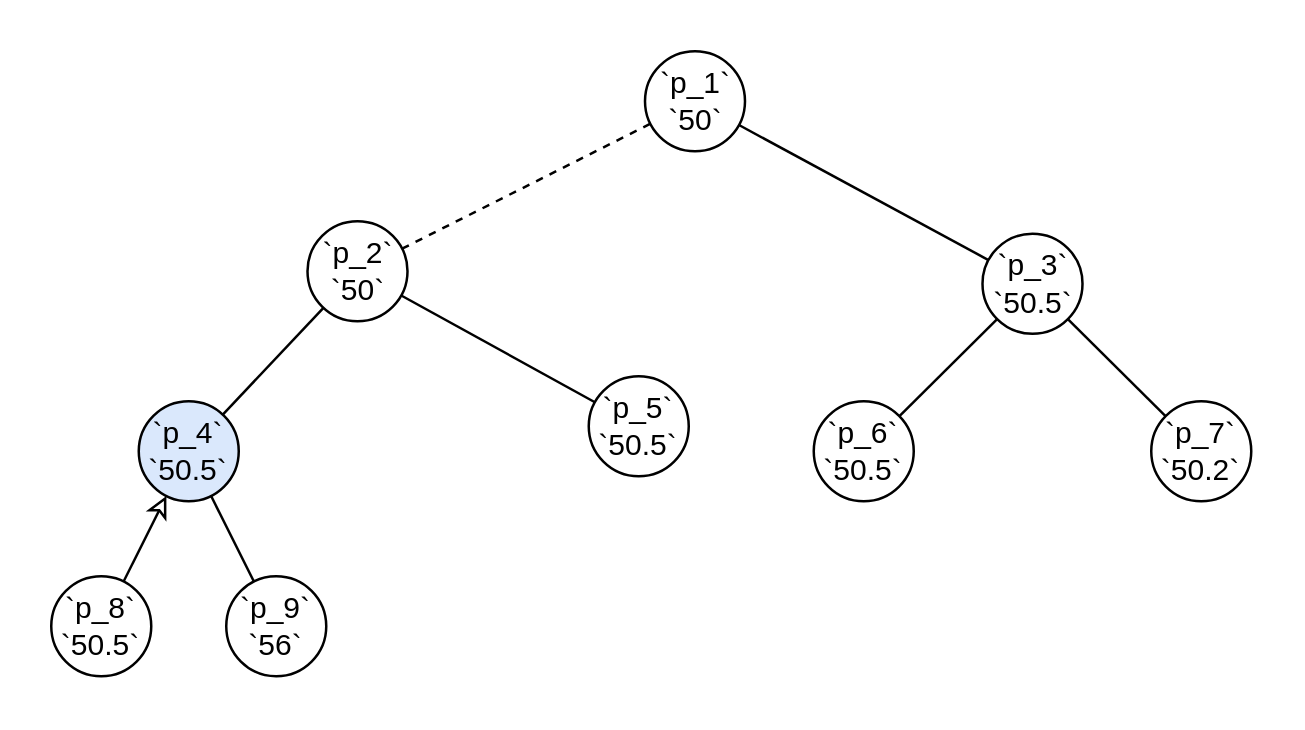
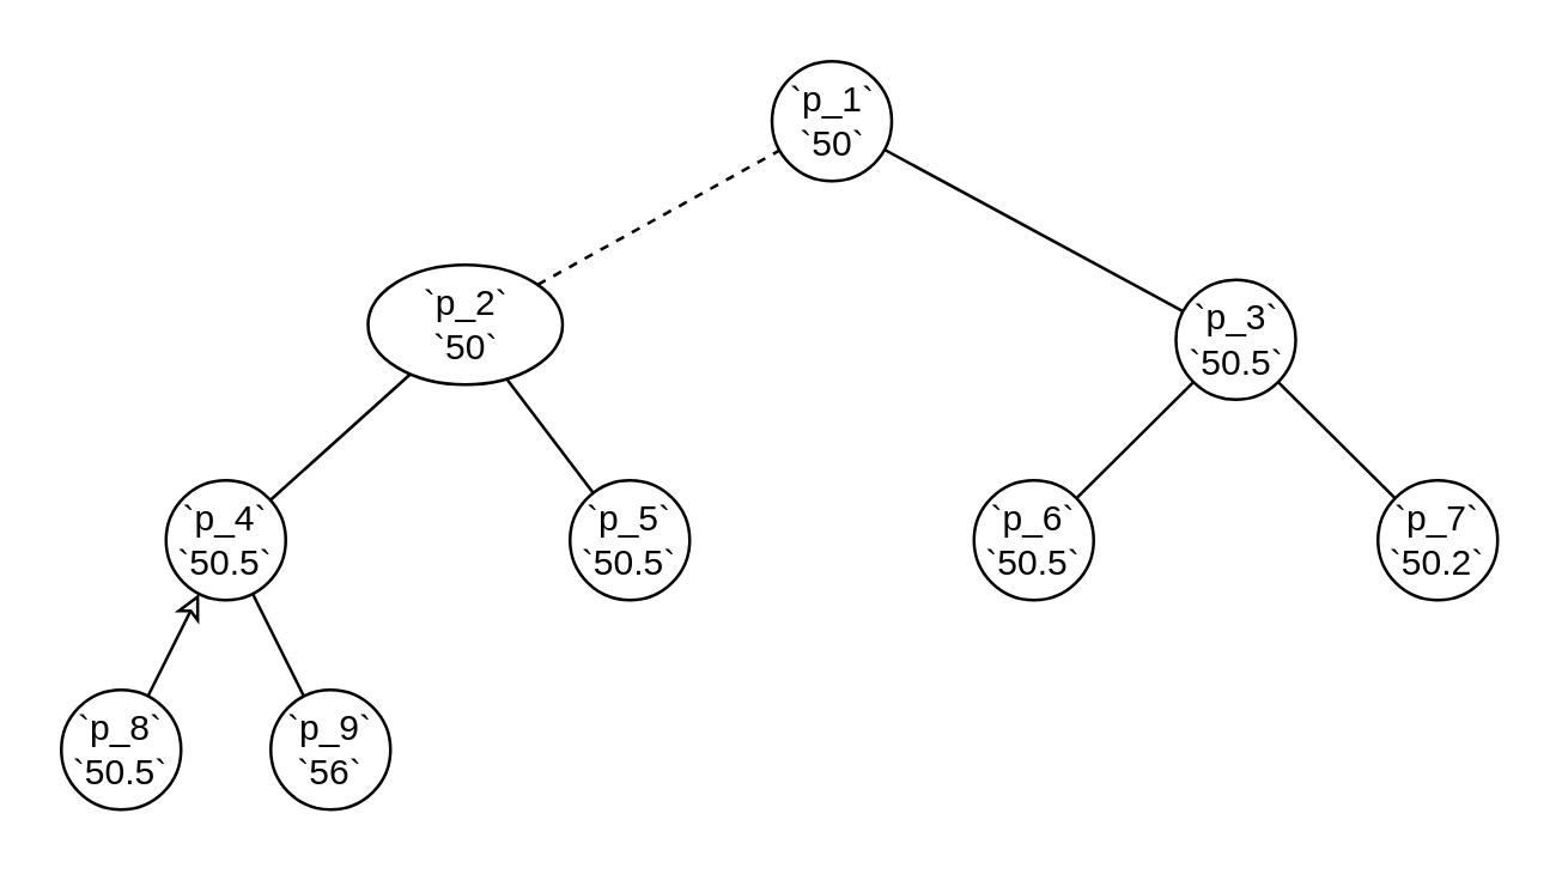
  <mxCell id="0" />
  <mxCell id="1" parent="0" />
  <mxCell id="2" value="`p_1`&lt;br&gt;`50`" style="ellipse;whiteSpace=wrap;html=1;aspect=fixed;" vertex="1" parent="1"><mxGeometry x="257.5" y="20" width="40" height="40" as="geometry" /></mxCell>
  <mxCell id="3" style="edgeStyle=none;rounded=0;orthogonalLoop=1;jettySize=auto;html=1;endArrow=classic;endFill=0;" edge="1" parent="1" source="4" target="8"><mxGeometry relative="1" as="geometry" /></mxCell>
  <mxCell id="4" value="`p_8`&lt;br&gt;`50.5`" style="ellipse;whiteSpace=wrap;html=1;aspect=fixed;" vertex="1" parent="1"><mxGeometry x="20" y="230" width="40" height="40" as="geometry" /></mxCell>
  <mxCell id="5" style="rounded=0;orthogonalLoop=1;jettySize=auto;html=1;endArrow=none;endFill=0;" edge="1" parent="1" source="6" target="8"><mxGeometry relative="1" as="geometry" /></mxCell>
  <mxCell id="6" value="`p_9`&lt;br&gt;`56`" style="ellipse;whiteSpace=wrap;html=1;aspect=fixed;" vertex="1" parent="1"><mxGeometry x="90" y="230" width="40" height="40" as="geometry" /></mxCell>
  <mxCell id="7" style="edgeStyle=none;rounded=0;orthogonalLoop=1;jettySize=auto;html=1;endArrow=none;endFill=0;" edge="1" parent="1" source="8" target="18"><mxGeometry relative="1" as="geometry" /></mxCell>
- <mxCell id="8" value="`p_4`&lt;br&gt;`50.5`" style="ellipse;whiteSpace=wrap;html=1;aspect=fixed;fillColor=#dae8fc;" vertex="1" parent="1"><mxGeometry x="55" y="160" width="40" height="40" as="geometry" /></mxCell>
+ <mxCell id="8" value="`p_4`&lt;br&gt;`50.5`" style="ellipse;whiteSpace=wrap;html=1;aspect=fixed;" vertex="1" parent="1"><mxGeometry x="55" y="160" width="40" height="40" as="geometry" /></mxCell>
  <mxCell id="9" style="edgeStyle=none;rounded=0;orthogonalLoop=1;jettySize=auto;html=1;endArrow=none;endFill=0;" edge="1" parent="1" source="10" target="18"><mxGeometry relative="1" as="geometry" /></mxCell>
- <mxCell id="10" value="`p_5`&lt;br&gt;`50.5`" style="ellipse;whiteSpace=wrap;html=1;aspect=fixed;" vertex="1" parent="1"><mxGeometry x="235" y="150" width="40" height="40" as="geometry" /></mxCell>
+ <mxCell id="10" value="`p_5`&lt;br&gt;`50.5`" style="ellipse;whiteSpace=wrap;html=1;aspect=fixed;" vertex="1" parent="1"><mxGeometry x="190" y="160" width="40" height="40" as="geometry" /></mxCell>
  <mxCell id="11" style="edgeStyle=none;rounded=0;orthogonalLoop=1;jettySize=auto;html=1;endArrow=none;endFill=0;" edge="1" parent="1" source="12" target="16"><mxGeometry relative="1" as="geometry" /></mxCell>
  <mxCell id="12" value="`p_6`&lt;br&gt;`50.5`" style="ellipse;whiteSpace=wrap;html=1;aspect=fixed;" vertex="1" parent="1"><mxGeometry x="325" y="160" width="40" height="40" as="geometry" /></mxCell>
  <mxCell id="13" style="edgeStyle=none;rounded=0;orthogonalLoop=1;jettySize=auto;html=1;endArrow=none;endFill=0;" edge="1" parent="1" source="14" target="16"><mxGeometry relative="1" as="geometry" /></mxCell>
  <mxCell id="14" value="`p_7`&lt;br&gt;`50.2`" style="ellipse;whiteSpace=wrap;html=1;aspect=fixed;" vertex="1" parent="1"><mxGeometry x="460" y="160" width="40" height="40" as="geometry" /></mxCell>
  <mxCell id="15" style="edgeStyle=none;rounded=0;orthogonalLoop=1;jettySize=auto;html=1;endArrow=none;endFill=0;" edge="1" parent="1" source="16" target="2"><mxGeometry relative="1" as="geometry" /></mxCell>
  <mxCell id="16" value="`p_3`&lt;br&gt;`50.5`" style="ellipse;whiteSpace=wrap;html=1;aspect=fixed;" vertex="1" parent="1"><mxGeometry x="392.5" y="93" width="40" height="40" as="geometry" /></mxCell>
  <mxCell id="17" style="edgeStyle=none;rounded=0;orthogonalLoop=1;jettySize=auto;html=1;endArrow=none;endFill=0;dashed=1;" edge="1" parent="1" source="18" target="2"><mxGeometry relative="1" as="geometry" /></mxCell>
- <mxCell id="18" value="`p_2`&lt;br&gt;`50`" style="ellipse;whiteSpace=wrap;html=1;aspect=fixed;" vertex="1" parent="1"><mxGeometry x="122.5" y="88" width="40" height="40" as="geometry" /></mxCell>
+ <mxCell id="18" value="`p_2`&lt;br&gt;`50`" style="ellipse;whiteSpace=wrap;html=1;aspect=fixed;" vertex="1" parent="1"><mxGeometry x="122.5" y="88" width="65" height="40" as="geometry" /></mxCell>
